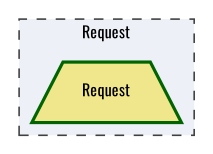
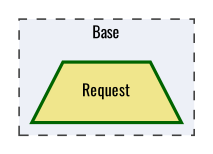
  digraph {
    compound=true
    fontname=Oswald
    n1 [color=darkgreen fillcolor=khaki fontname=Oswald fontsize=10 height=0.2 label=Request shape=trapezium style="filled,bold" width=0.4]
    subgraph cluster_1 {
      bgcolor="#edf0f7"
      fontsize=10
-     label=Request
+     label=Base
      pencolor=grey25
      style="filled,dashed"
      n1
    }
  }
